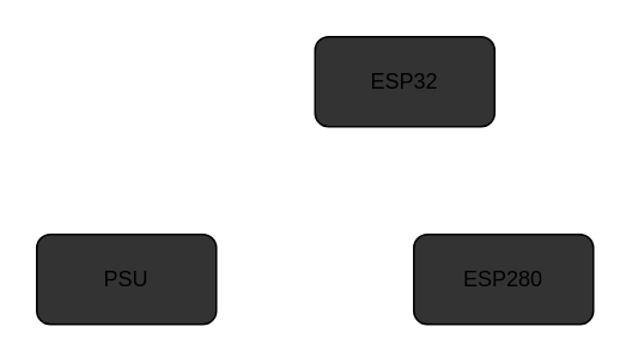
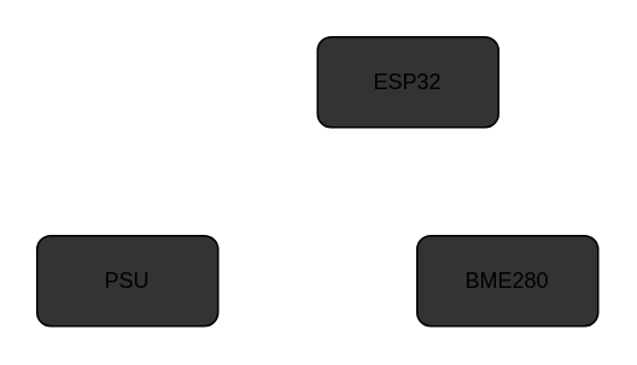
  <mxCell id="0" />
  <mxCell id="1" parent="0" />
  <mxCell id="2" value="ESP32" style="rounded=1;shape=rectangle;whiteSpace=wrap;html=1;fillColor=#333333;" parent="1" vertex="1"><mxGeometry x="175" y="20" width="100" height="50" as="geometry" /></mxCell>
  <mxCell id="3" value="PSU" style="rounded=1;shape=rectangle;whiteSpace=wrap;html=1;fillColor=#333333;" parent="1" vertex="1"><mxGeometry x="20" y="130" width="100" height="50" as="geometry" /></mxCell>
- <mxCell id="4" value="ESP280" style="rounded=1;shape=rectangle;whiteSpace=wrap;html=1;fillColor=#333333;" parent="1" vertex="1"><mxGeometry x="230" y="130" width="100" height="50" as="geometry" /></mxCell>
+ <mxCell id="4" value="BME280" style="rounded=1;shape=rectangle;whiteSpace=wrap;html=1;fillColor=#333333;" parent="1" vertex="1"><mxGeometry x="230" y="130" width="100" height="50" as="geometry" /></mxCell>
